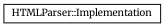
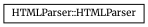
  digraph {
    rankdir=LR
    fontname=Merriweather
-   n1 [color=black fillcolor=white fontname=Merriweather fontsize=10 height=0.2 label="HTMLParser::Implementation" shape=record style=filled width=0.4]
+   n1 [color=black fillcolor=white fontname=Merriweather fontsize=10 height=0.2 label="HTMLParser::HTMLParser" shape=record style=filled width=0.4]
  }
